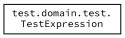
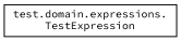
  digraph {
    rankdir=LR
    fontname="Source Code Pro"
-   n1 [color=black fillcolor=white fontname="Source Code Pro" fontsize=10 height=0.2 label="test.domain.test.\lTestExpression" shape=record style=filled width=0.4]
+   n1 [color=black fillcolor=white fontname="Source Code Pro" fontsize=10 height=0.2 label="test.domain.expressions.\lTestExpression" shape=record style=filled width=0.4]
  }
